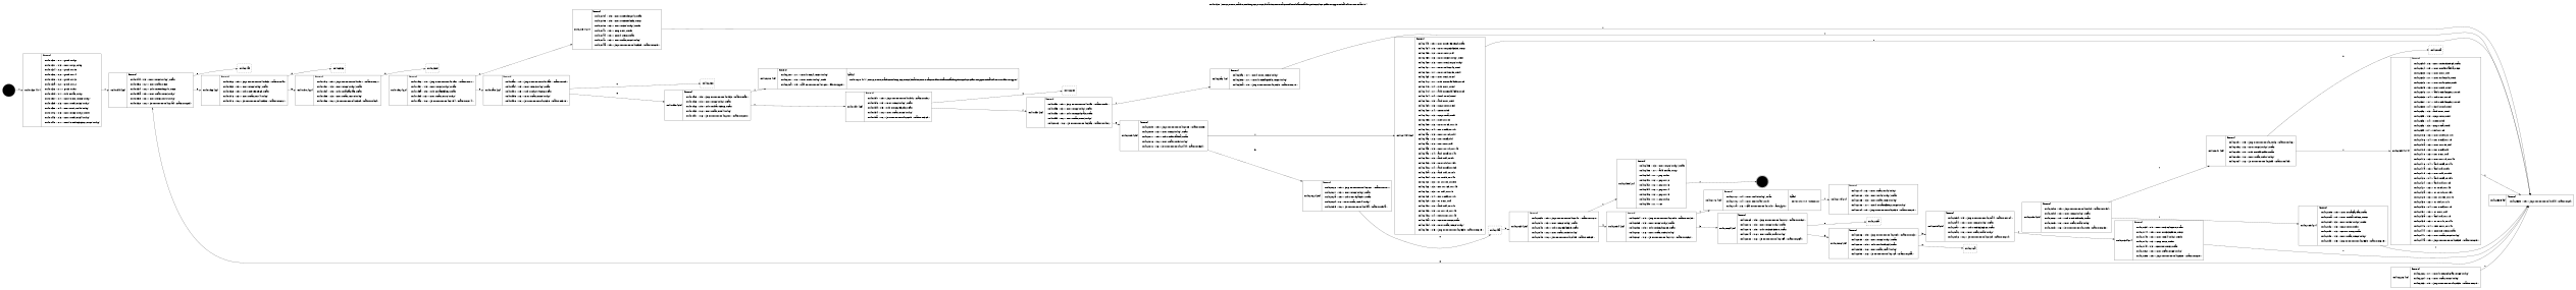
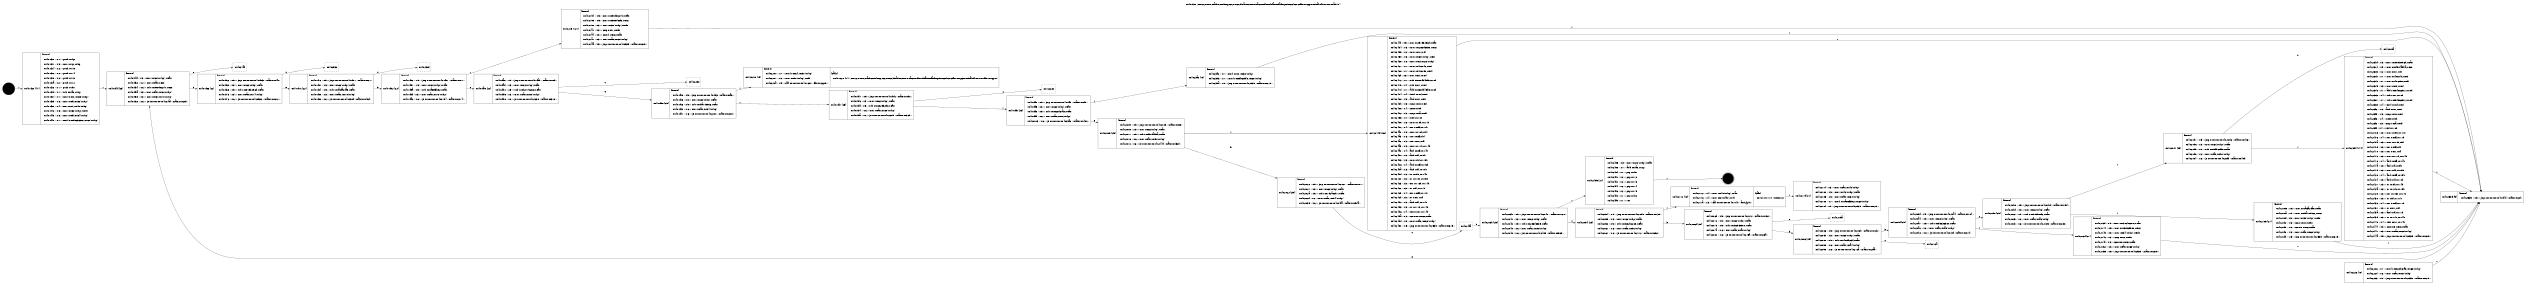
  digraph {
    label="0x401f20 (/mnt/c/Users/mathe/Desktop/tcc/POCII/binaries/extr_reactossdktoolsfattenfatfsoptionccsbcs.c_ff_wtoupper_Final-ollvm.out::main(0))"
    labelloc=t
    rankdir=LR
    node [shape=record]
    Entry [fillcolor=black height=0.3 shape=circle style=filled width=0.3]
    n2 [label="{\n     0x401f20 [47]\l\n     | [instrs]\l\n     &nbsp;&nbsp;0x401f20 \<+1\>: push %rbp\l\n     &nbsp;&nbsp;0x401f21 \<+3\>: mov %rsp,%rbp\l\n     &nbsp;&nbsp;0x401f24 \<+2\>: push %r15\l\n     &nbsp;&nbsp;0x401f26 \<+2\>: push %r14\l\n     &nbsp;&nbsp;0x401f28 \<+2\>: push %r13\l\n     &nbsp;&nbsp;0x401f2a \<+2\>: push %r12\l\n     &nbsp;&nbsp;0x401f2c \<+1\>: push %rbx\l\n     &nbsp;&nbsp;0x401f2d \<+7\>: sub $0xa8,%rsp\l\n     &nbsp;&nbsp;0x401f34 \<+7\>: movl $0x0,-0x38(%rbp)\l\n     &nbsp;&nbsp;0x401f3b \<+3\>: mov %edi,-0x3c(%rbp)\l\n     &nbsp;&nbsp;0x401f3e \<+4\>: mov %rsi,-0x48(%rbp)\l\n     &nbsp;&nbsp;0x401f42 \<+3\>: mov -0x3c(%rbp),%edi\l\n     &nbsp;&nbsp;0x401f45 \<+3\>: mov %edi,-0x34(%rbp)\l\n     &nbsp;&nbsp;0x401f48 \<+7\>: movl $0x556363c8,-0x68(%rbp)\l\n  }"]
    n3 [label="{\n     0x401f4f [23]\l\n     | [instrs]\l\n     &nbsp;&nbsp;0x401f4f \<+3\>: mov -0x68(%rbp),%eax\l\n     &nbsp;&nbsp;0x401f52 \<+2\>: mov %eax,%ecx\l\n     &nbsp;&nbsp;0x401f54 \<+6\>: sub $0x90dec27b,%ecx\l\n     &nbsp;&nbsp;0x401f5a \<+3\>: mov %eax,-0x6c(%rbp)\l\n     &nbsp;&nbsp;0x401f5d \<+3\>: mov %ecx,-0x70(%rbp)\l\n     &nbsp;&nbsp;0x401f60 \<+6\>: je 00000000004021af \<main+0x28f\>\l\n  }"]
    n4 [label="{\n     0x4021af\l\n  }" style=dashed]
    n5 [label="{\n     0x401f66 [22]\l\n     | [instrs]\l\n     &nbsp;&nbsp;0x401f66 \<+5\>: jmp 0000000000401f6b \<main+0x4b\>\l\n     &nbsp;&nbsp;0x401f6b \<+3\>: mov -0x6c(%rbp),%eax\l\n     &nbsp;&nbsp;0x401f6e \<+5\>: sub $0x9193096d,%eax\l\n     &nbsp;&nbsp;0x401f73 \<+3\>: mov %eax,-0x74(%rbp)\l\n     &nbsp;&nbsp;0x401f76 \<+6\>: je 0000000000402532 \<main+0x612\>\l\n  }"]
    n6 [label="{\n     0x402532\l\n  }" style=dashed]
    n7 [label="{\n     0x401f7c [22]\l\n     | [instrs]\l\n     &nbsp;&nbsp;0x401f7c \<+5\>: jmp 0000000000401f81 \<main+0x61\>\l\n     &nbsp;&nbsp;0x401f81 \<+3\>: mov -0x6c(%rbp),%eax\l\n     &nbsp;&nbsp;0x401f84 \<+5\>: sub $0xacfa2dae,%eax\l\n     &nbsp;&nbsp;0x401f89 \<+3\>: mov %eax,-0x78(%rbp)\l\n     &nbsp;&nbsp;0x401f8c \<+6\>: je 000000000040238f \<main+0x46f\>\l\n  }"]
    n8 [label="{\n     0x40238f\l\n  }" style=dashed]
    n9 [label="{\n     0x401f92 [22]\l\n     | [instrs]\l\n     &nbsp;&nbsp;0x401f92 \<+5\>: jmp 0000000000401f97 \<main+0x77\>\l\n     &nbsp;&nbsp;0x401f97 \<+3\>: mov -0x6c(%rbp),%eax\l\n     &nbsp;&nbsp;0x401f9a \<+5\>: sub $0xaeef3be2,%eax\l\n     &nbsp;&nbsp;0x401f9f \<+3\>: mov %eax,-0x7c(%rbp)\l\n     &nbsp;&nbsp;0x401fa2 \<+6\>: je 0000000000402194 \<main+0x274\>\l\n  }"]
    Exit [fillcolor=black height=0.3 peripheries=2 shape=circle style=filled width=0.3]
    n11 [label="{\n     0x402194 [27]\l\n     | [instrs]\l\n     &nbsp;&nbsp;0x402194 \<+5\>: mov $0x90dec27b,%eax\l\n     &nbsp;&nbsp;0x402199 \<+5\>: mov $0x589de8fc,%ecx\l\n     &nbsp;&nbsp;0x40219e \<+3\>: mov -0x30(%rbp),%edx\l\n     &nbsp;&nbsp;0x4021a1 \<+3\>: cmp $0x1,%edx\l\n     &nbsp;&nbsp;0x4021a4 \<+3\>: cmovl %ecx,%eax\l\n     &nbsp;&nbsp;0x4021a7 \<+3\>: mov %eax,-0x68(%rbp)\l\n     &nbsp;&nbsp;0x4021aa \<+5\>: jmp 0000000000402539 \<main+0x619\>\l\n  }"]
    n12 [label="{\n     0x401fa8 [22]\l\n     | [instrs]\l\n     &nbsp;&nbsp;0x401fa8 \<+5\>: jmp 0000000000401fad \<main+0x8d\>\l\n     &nbsp;&nbsp;0x401fad \<+3\>: mov -0x6c(%rbp),%eax\l\n     &nbsp;&nbsp;0x401fb0 \<+5\>: sub $0xb27792e6,%eax\l\n     &nbsp;&nbsp;0x401fb5 \<+3\>: mov %eax,-0x80(%rbp)\l\n     &nbsp;&nbsp;0x401fb8 \<+6\>: je 0000000000402238 \<main+0x318\>\l\n  }"]
    n13 [label="{\n     0x4020ea\l\n  }" style=dashed]
    n14 [label="{\n     0x402539 [5]\l\n     | [instrs]\l\n     &nbsp;&nbsp;0x402539 \<+5\>: jmp 0000000000401f4f \<main+0x2f\>\l\n  }"]
    n15 [label="{\n     0x402238\l\n  }" style=dashed]
    n16 [label="{\n     0x401fbe [25]\l\n     | [instrs]\l\n     &nbsp;&nbsp;0x401fbe \<+5\>: jmp 0000000000401fc3 \<main+0xa3\>\l\n     &nbsp;&nbsp;0x401fc3 \<+3\>: mov -0x6c(%rbp),%eax\l\n     &nbsp;&nbsp;0x401fc6 \<+5\>: sub $0xba1055c6,%eax\l\n     &nbsp;&nbsp;0x401fcb \<+6\>: mov %eax,-0x84(%rbp)\l\n     &nbsp;&nbsp;0x401fd1 \<+6\>: je 0000000000402200 \<main+0x2e0\>\l\n  }"]
    n17 [label="{\n     0x4023bf [144]\l\n     | [instrs]\l\n     &nbsp;&nbsp;0x4023bf \<+5\>: mov $0x9193096d,%eax\l\n     &nbsp;&nbsp;0x4023c4 \<+5\>: mov $0xf51da9ba,%ecx\l\n     &nbsp;&nbsp;0x4023c9 \<+2\>: mov $0x1,%dl\l\n     &nbsp;&nbsp;0x4023cb \<+7\>: mov 0x40604c,%esi\l\n     &nbsp;&nbsp;0x4023d2 \<+7\>: mov 0x406050,%edi\l\n     &nbsp;&nbsp;0x4023d9 \<+3\>: mov %esi,%r8d\l\n     &nbsp;&nbsp;0x4023dc \<+7\>: add $0x54e669c1,%r8d\l\n     &nbsp;&nbsp;0x4023e3 \<+4\>: sub $0x1,%r8d\l\n     &nbsp;&nbsp;0x4023e7 \<+7\>: sub $0x54e669c1,%r8d\l\n     &nbsp;&nbsp;0x4023ee \<+4\>: imul %r8d,%esi\l\n     &nbsp;&nbsp;0x4023f2 \<+3\>: and $0x1,%esi\l\n     &nbsp;&nbsp;0x4023f5 \<+3\>: cmp $0x0,%esi\l\n     &nbsp;&nbsp;0x4023f8 \<+4\>: sete %r9b\l\n     &nbsp;&nbsp;0x4023fc \<+3\>: cmp $0xa,%edi\l\n     &nbsp;&nbsp;0x4023ff \<+4\>: setl %r10b\l\n     &nbsp;&nbsp;0x402403 \<+3\>: mov %r9b,%r11b\l\n     &nbsp;&nbsp;0x402406 \<+4\>: xor $0xff,%r11b\l\n     &nbsp;&nbsp;0x40240a \<+3\>: mov %r10b,%bl\l\n     &nbsp;&nbsp;0x40240d \<+3\>: xor $0xff,%bl\l\n     &nbsp;&nbsp;0x402410 \<+3\>: xor $0x1,%dl\l\n     &nbsp;&nbsp;0x402413 \<+3\>: mov %r11b,%r14b\l\n     &nbsp;&nbsp;0x402416 \<+4\>: and $0xff,%r14b\l\n     &nbsp;&nbsp;0x40241a \<+3\>: and %dl,%r9b\l\n     &nbsp;&nbsp;0x40241d \<+3\>: mov %bl,%r15b\l\n     &nbsp;&nbsp;0x402420 \<+4\>: and $0xff,%r15b\l\n     &nbsp;&nbsp;0x402424 \<+3\>: and %dl,%r10b\l\n     &nbsp;&nbsp;0x402427 \<+3\>: or %r9b,%r14b\l\n     &nbsp;&nbsp;0x40242a \<+3\>: or %r10b,%r15b\l\n     &nbsp;&nbsp;0x40242d \<+3\>: xor %r15b,%r14b\l\n     &nbsp;&nbsp;0x402430 \<+3\>: or %bl,%r11b\l\n     &nbsp;&nbsp;0x402433 \<+4\>: xor $0xff,%r11b\l\n     &nbsp;&nbsp;0x402437 \<+3\>: or $0x1,%dl\l\n     &nbsp;&nbsp;0x40243a \<+3\>: and %dl,%r11b\l\n     &nbsp;&nbsp;0x40243d \<+3\>: or %r11b,%r14b\l\n     &nbsp;&nbsp;0x402440 \<+4\>: test $0x1,%r14b\l\n     &nbsp;&nbsp;0x402444 \<+3\>: cmovne %ecx,%eax\l\n     &nbsp;&nbsp;0x402447 \<+3\>: mov %eax,-0x68(%rbp)\l\n     &nbsp;&nbsp;0x40244a \<+5\>: jmp 0000000000402539 \<main+0x619\>\l\n  }"]
    n18 [label="{\n     0x402200 [15]\l\n     | [instrs]\l\n     &nbsp;&nbsp;0x402200 \<+7\>: movl $0x64,-0x50(%rbp)\l\n     &nbsp;&nbsp;0x402207 \<+3\>: mov -0x50(%rbp),%edi\l\n     &nbsp;&nbsp;0x40220a \<+5\>: call 0000000000401620 \<ff_wtoupper\>\l\n     | [calls]\l\n     &nbsp;&nbsp;0x401620 \{1\} (/mnt/c/Users/mathe/Desktop/tcc/POCII/binaries/extr_reactossdktoolsfattenfatfsoptionccsbcs.c_ff_wtoupper_Final-ollvm.out::ff_wtoupper)\l\n  }"]
    n19 [label="{\n     0x401fd7 [25]\l\n     | [instrs]\l\n     &nbsp;&nbsp;0x401fd7 \<+5\>: jmp 0000000000401fdc \<main+0xbc\>\l\n     &nbsp;&nbsp;0x401fdc \<+3\>: mov -0x6c(%rbp),%eax\l\n     &nbsp;&nbsp;0x401fdf \<+5\>: sub $0xc82992f8,%eax\l\n     &nbsp;&nbsp;0x401fe4 \<+6\>: mov %eax,-0x88(%rbp)\l\n     &nbsp;&nbsp;0x401fea \<+6\>: je 000000000040228b \<main+0x36b\>\l\n  }"]
    n20 [label="{\n     0x402226 [18]\l\n     | [instrs]\l\n     &nbsp;&nbsp;0x402226 \<+7\>: movl $0xe2cd67a3,-0x68(%rbp)\l\n     &nbsp;&nbsp;0x40222d \<+6\>: mov %eax,-0xc0(%rbp)\l\n     &nbsp;&nbsp;0x402233 \<+5\>: jmp 0000000000402539 \<main+0x619\>\l\n  }"]
    n21 [label="{\n     0x40228b\l\n  }" style=dashed]
    n22 [label="{\n     0x401ff0 [25]\l\n     | [instrs]\l\n     &nbsp;&nbsp;0x401ff0 \<+5\>: jmp 0000000000401ff5 \<main+0xd5\>\l\n     &nbsp;&nbsp;0x401ff5 \<+3\>: mov -0x6c(%rbp),%eax\l\n     &nbsp;&nbsp;0x401ff8 \<+5\>: sub $0xe2cd67a3,%eax\l\n     &nbsp;&nbsp;0x401ffd \<+6\>: mov %eax,-0x8c(%rbp)\l\n     &nbsp;&nbsp;0x402003 \<+6\>: je 00000000004023ac \<main+0x48c\>\l\n  }"]
    n23 [label="{\n     0x4023ac [19]\l\n     | [instrs]\l\n     &nbsp;&nbsp;0x4023ac \<+7\>: movl $0x0,-0x38(%rbp)\l\n     &nbsp;&nbsp;0x4023b3 \<+7\>: movl $0x5fb68fd8,-0x68(%rbp)\l\n     &nbsp;&nbsp;0x4023ba \<+5\>: jmp 0000000000402539 \<main+0x619\>\l\n  }"]
    n24 [label="{\n     0x402009 [25]\l\n     | [instrs]\l\n     &nbsp;&nbsp;0x402009 \<+5\>: jmp 000000000040200e \<main+0xee\>\l\n     &nbsp;&nbsp;0x40200e \<+3\>: mov -0x6c(%rbp),%eax\l\n     &nbsp;&nbsp;0x402011 \<+5\>: sub $0xf51da9ba,%eax\l\n     &nbsp;&nbsp;0x402016 \<+6\>: mov %eax,-0x90(%rbp)\l\n     &nbsp;&nbsp;0x40201c \<+6\>: je 000000000040244f \<main+0x52f\>\l\n  }"]
    n25 [label="{\n     0x4020d1 [25]\l\n     | [instrs]\l\n     &nbsp;&nbsp;0x4020d1 \<+5\>: jmp 00000000004020d6 \<main+0x1b6\>\l\n     &nbsp;&nbsp;0x4020d6 \<+3\>: mov -0x6c(%rbp),%eax\l\n     &nbsp;&nbsp;0x4020d9 \<+5\>: sub $0x5fb68fd8,%eax\l\n     &nbsp;&nbsp;0x4020de \<+6\>: mov %eax,-0xb0(%rbp)\l\n     &nbsp;&nbsp;0x4020e4 \<+6\>: je 00000000004023bf \<main+0x49f\>\l\n  }"]
    n26 [label="{\n     0x40244f [150]\l\n     | [instrs]\l\n     &nbsp;&nbsp;0x40244f \<+5\>: mov $0x9193096d,%eax\l\n     &nbsp;&nbsp;0x402454 \<+5\>: mov $0x2e3d3e39,%ecx\l\n     &nbsp;&nbsp;0x402459 \<+2\>: mov $0x1,%dl\l\n     &nbsp;&nbsp;0x40245b \<+3\>: mov -0x38(%rbp),%esi\l\n     &nbsp;&nbsp;0x40245e \<+3\>: mov %esi,-0x2c(%rbp)\l\n     &nbsp;&nbsp;0x402461 \<+7\>: mov 0x40604c,%esi\l\n     &nbsp;&nbsp;0x402468 \<+7\>: mov 0x406050,%edi\l\n     &nbsp;&nbsp;0x40246f \<+3\>: mov %esi,%r8d\l\n     &nbsp;&nbsp;0x402472 \<+7\>: sub $0xe8db45b5,%r8d\l\n     &nbsp;&nbsp;0x402479 \<+4\>: sub $0x1,%r8d\l\n     &nbsp;&nbsp;0x40247d \<+7\>: add $0xe8db45b5,%r8d\l\n     &nbsp;&nbsp;0x402484 \<+4\>: imul %r8d,%esi\l\n     &nbsp;&nbsp;0x402488 \<+3\>: and $0x1,%esi\l\n     &nbsp;&nbsp;0x40248b \<+3\>: cmp $0x0,%esi\l\n     &nbsp;&nbsp;0x40248e \<+4\>: sete %r9b\l\n     &nbsp;&nbsp;0x402492 \<+3\>: cmp $0xa,%edi\l\n     &nbsp;&nbsp;0x402495 \<+4\>: setl %r10b\l\n     &nbsp;&nbsp;0x402499 \<+3\>: mov %r9b,%r11b\l\n     &nbsp;&nbsp;0x40249c \<+4\>: xor $0xff,%r11b\l\n     &nbsp;&nbsp;0x4024a0 \<+3\>: mov %r10b,%bl\l\n     &nbsp;&nbsp;0x4024a3 \<+3\>: xor $0xff,%bl\l\n     &nbsp;&nbsp;0x4024a6 \<+3\>: xor $0x1,%dl\l\n     &nbsp;&nbsp;0x4024a9 \<+3\>: mov %r11b,%r14b\l\n     &nbsp;&nbsp;0x4024ac \<+4\>: and $0xff,%r14b\l\n     &nbsp;&nbsp;0x4024b0 \<+3\>: and %dl,%r9b\l\n     &nbsp;&nbsp;0x4024b3 \<+3\>: mov %bl,%r15b\l\n     &nbsp;&nbsp;0x4024b6 \<+4\>: and $0xff,%r15b\l\n     &nbsp;&nbsp;0x4024ba \<+3\>: and %dl,%r10b\l\n     &nbsp;&nbsp;0x4024bd \<+3\>: or %r9b,%r14b\l\n     &nbsp;&nbsp;0x4024c0 \<+3\>: or %r10b,%r15b\l\n     &nbsp;&nbsp;0x4024c3 \<+3\>: xor %r15b,%r14b\l\n     &nbsp;&nbsp;0x4024c6 \<+3\>: or %bl,%r11b\l\n     &nbsp;&nbsp;0x4024c9 \<+4\>: xor $0xff,%r11b\l\n     &nbsp;&nbsp;0x4024cd \<+3\>: or $0x1,%dl\l\n     &nbsp;&nbsp;0x4024d0 \<+3\>: and %dl,%r11b\l\n     &nbsp;&nbsp;0x4024d3 \<+3\>: or %r11b,%r14b\l\n     &nbsp;&nbsp;0x4024d6 \<+4\>: test $0x1,%r14b\l\n     &nbsp;&nbsp;0x4024da \<+3\>: cmovne %ecx,%eax\l\n     &nbsp;&nbsp;0x4024dd \<+3\>: mov %eax,-0x68(%rbp)\l\n     &nbsp;&nbsp;0x4024e0 \<+5\>: jmp 0000000000402539 \<main+0x619\>\l\n  }"]
    n27 [label="{\n     0x402022 [25]\l\n     | [instrs]\l\n     &nbsp;&nbsp;0x402022 \<+5\>: jmp 0000000000402027 \<main+0x107\>\l\n     &nbsp;&nbsp;0x402027 \<+3\>: mov -0x6c(%rbp),%eax\l\n     &nbsp;&nbsp;0x40202a \<+5\>: sub $0x1d2aecd7,%eax\l\n     &nbsp;&nbsp;0x40202f \<+6\>: mov %eax,-0x94(%rbp)\l\n     &nbsp;&nbsp;0x402035 \<+6\>: je 00000000004024fa \<main+0x5da\>\l\n  }"]
    n28 [label="{\n     0x4021e5 [27]\l\n     | [instrs]\l\n     &nbsp;&nbsp;0x4021e5 \<+5\>: mov $0xacfa2dae,%eax\l\n     &nbsp;&nbsp;0x4021ea \<+5\>: mov $0xba1055c6,%ecx\l\n     &nbsp;&nbsp;0x4021ef \<+3\>: mov -0x30(%rbp),%edx\l\n     &nbsp;&nbsp;0x4021f2 \<+3\>: cmp $0x0,%edx\l\n     &nbsp;&nbsp;0x4021f5 \<+3\>: cmove %ecx,%eax\l\n     &nbsp;&nbsp;0x4021f8 \<+3\>: mov %eax,-0x68(%rbp)\l\n     &nbsp;&nbsp;0x4021fb \<+5\>: jmp 0000000000402539 \<main+0x619\>\l\n  }"]
    n29 [label="{\n     0x4024fa\l\n  }" style=dashed]
    n30 [label="{\n     0x40217f [21]\l\n     | [instrs]\l\n     &nbsp;&nbsp;0x40217f \<+3\>: mov %eax,-0x4c(%rbp)\l\n     &nbsp;&nbsp;0x402182 \<+3\>: mov -0x4c(%rbp),%eax\l\n     &nbsp;&nbsp;0x402185 \<+3\>: mov %eax,-0x30(%rbp)\l\n     &nbsp;&nbsp;0x402188 \<+7\>: movl $0xaeef3be2,-0x68(%rbp)\l\n     &nbsp;&nbsp;0x40218f \<+5\>: jmp 0000000000402539 \<main+0x619\>\l\n  }"]
    n31 [label="{\n     0x40203b [25]\l\n     | [instrs]\l\n     &nbsp;&nbsp;0x40203b \<+5\>: jmp 0000000000402040 \<main+0x120\>\l\n     &nbsp;&nbsp;0x402040 \<+3\>: mov -0x6c(%rbp),%eax\l\n     &nbsp;&nbsp;0x402043 \<+5\>: sub $0x2e3d3e39,%eax\l\n     &nbsp;&nbsp;0x402048 \<+6\>: mov %eax,-0x98(%rbp)\l\n     &nbsp;&nbsp;0x40204e \<+6\>: je 00000000004024e5 \<main+0x5c5\>\l\n  }"]
    n32 [label="{\n     0x4024e5 [21]\l\n     | [instrs]\l\n     &nbsp;&nbsp;0x4024e5 \<+3\>: mov -0x2c(%rbp),%eax\l\n     &nbsp;&nbsp;0x4024e8 \<+7\>: add $0xa8,%rsp\l\n     &nbsp;&nbsp;0x4024ef \<+1\>: pop %rbx\l\n     &nbsp;&nbsp;0x4024f0 \<+2\>: pop %r12\l\n     &nbsp;&nbsp;0x4024f2 \<+2\>: pop %r13\l\n     &nbsp;&nbsp;0x4024f4 \<+2\>: pop %r14\l\n     &nbsp;&nbsp;0x4024f6 \<+2\>: pop %r15\l\n     &nbsp;&nbsp;0x4024f8 \<+1\>: pop %rbp\l\n     &nbsp;&nbsp;0x4024f9 \<+1\>: ret\l\n  }"]
    n33 [label="{\n     0x402054 [25]\l\n     | [instrs]\l\n     &nbsp;&nbsp;0x402054 \<+5\>: jmp 0000000000402059 \<main+0x139\>\l\n     &nbsp;&nbsp;0x402059 \<+3\>: mov -0x6c(%rbp),%eax\l\n     &nbsp;&nbsp;0x40205c \<+5\>: sub $0x382bc28e,%eax\l\n     &nbsp;&nbsp;0x402061 \<+6\>: mov %eax,-0x9c(%rbp)\l\n     &nbsp;&nbsp;0x402067 \<+6\>: je 0000000000402172 \<main+0x252\>\l\n  }"]
    n34 [label="{\n     0x402172 [13]\l\n     | [instrs]\l\n     &nbsp;&nbsp;0x402172 \<+4\>: mov -0x48(%rbp),%rax\l\n     &nbsp;&nbsp;0x402176 \<+4\>: mov 0x8(%rax),%rdi\l\n     &nbsp;&nbsp;0x40217a \<+5\>: call 0000000000401040 \<atoi@plt\>\l\n     | [calls]\l\n     &nbsp;&nbsp;0x401040 \{1\} (unknown)\l\n  }"]
    n35 [label="{\n     0x40206d [25]\l\n     | [instrs]\l\n     &nbsp;&nbsp;0x40206d \<+5\>: jmp 0000000000402072 \<main+0x152\>\l\n     &nbsp;&nbsp;0x402072 \<+3\>: mov -0x6c(%rbp),%eax\l\n     &nbsp;&nbsp;0x402075 \<+5\>: sub $0x3c9c5980,%eax\l\n     &nbsp;&nbsp;0x40207a \<+6\>: mov %eax,-0xa0(%rbp)\l\n     &nbsp;&nbsp;0x402080 \<+6\>: je 000000000040215a \<main+0x23a\>\l\n  }"]
    n36 [label="{\n     0x40215a\l\n  }" style=dashed]
    n37 [label="{\n     0x402086 [25]\l\n     | [instrs]\l\n     &nbsp;&nbsp;0x402086 \<+5\>: jmp 000000000040208b \<main+0x16b\>\l\n     &nbsp;&nbsp;0x40208b \<+3\>: mov -0x6c(%rbp),%eax\l\n     &nbsp;&nbsp;0x40208e \<+5\>: sub $0x480f523f,%eax\l\n     &nbsp;&nbsp;0x402093 \<+6\>: mov %eax,-0xa4(%rbp)\l\n     &nbsp;&nbsp;0x402099 \<+6\>: je 00000000004021ca \<main+0x2aa\>\l\n  }"]
    n38 [label="{\n     0x4020b8 [25]\l\n     | [instrs]\l\n     &nbsp;&nbsp;0x4020b8 \<+5\>: jmp 00000000004020bd \<main+0x19d\>\l\n     &nbsp;&nbsp;0x4020bd \<+3\>: mov -0x6c(%rbp),%eax\l\n     &nbsp;&nbsp;0x4020c0 \<+5\>: sub $0x589de8fc,%eax\l\n     &nbsp;&nbsp;0x4020c5 \<+6\>: mov %eax,-0xac(%rbp)\l\n     &nbsp;&nbsp;0x4020cb \<+6\>: je 00000000004021e5 \<main+0x2c5\>\l\n  }"]
    n39 [label="{\n     0x40209f [25]\l\n     | [instrs]\l\n     &nbsp;&nbsp;0x40209f \<+5\>: jmp 00000000004020a4 \<main+0x184\>\l\n     &nbsp;&nbsp;0x4020a4 \<+3\>: mov -0x6c(%rbp),%eax\l\n     &nbsp;&nbsp;0x4020a7 \<+5\>: sub $0x556363c8,%eax\l\n     &nbsp;&nbsp;0x4020ac \<+6\>: mov %eax,-0xa8(%rbp)\l\n     &nbsp;&nbsp;0x4020b2 \<+6\>: je 000000000040213f \<main+0x21f\>\l\n  }"]
    n40 [label="{\n     0x4021ca\l\n  }" style=dashed]
    n41 [label="{\n     0x40213f [27]\l\n     | [instrs]\l\n     &nbsp;&nbsp;0x40213f \<+5\>: mov $0x382bc28e,%eax\l\n     &nbsp;&nbsp;0x402144 \<+5\>: mov $0x3c9c5980,%ecx\l\n     &nbsp;&nbsp;0x402149 \<+3\>: mov -0x34(%rbp),%edx\l\n     &nbsp;&nbsp;0x40214c \<+3\>: cmp $0x2,%edx\l\n     &nbsp;&nbsp;0x40214f \<+3\>: cmovne %ecx,%eax\l\n     &nbsp;&nbsp;0x402152 \<+3\>: mov %eax,-0x68(%rbp)\l\n     &nbsp;&nbsp;0x402155 \<+5\>: jmp 0000000000402539 \<main+0x619\>\l\n  }"]
    Entry -> n2 [label=" 1"]
    n2 -> n3 [label=" 1"]
    n3 -> n4 [label=" 0"]
    n3 -> n5 [label=" 9"]
    n5 -> n6 [label=" 0"]
    n5 -> n7 [label=" 9"]
    n7 -> n8 [label=" 0"]
+   n7 -> n9 [label=" 9"]
    n9 -> n11 [label=" 1"]
    n9 -> n12 [label=" 8"]
    n11 -> n14 [label=" 1"]
    n12 -> n15 [label=" 0"]
    n12 -> n16 [label=" 8"]
    n14 -> n3 [label=" 8"]
    n16 -> n18 [label=" 1"]
    n16 -> n19 [label=" 7"]
    n17 -> n14 [label=" 1"]
    n19 -> n21 [label=" 0"]
    n19 -> n22 [label=" 7"]
    n20 -> n14 [label=" 1"]
    n22 -> n23 [label=" 1"]
    n22 -> n24 [label=" 6"]
    n23 -> n14 [label=" 1"]
    n24 -> n26 [label=" 1"]
    n24 -> n27 [label=" 5"]
    n25 -> n13 [label=" 0"]
    n25 -> n17 [label=" 1"]
    n26 -> n14 [label=" 1"]
    n27 -> n29 [label=" 0"]
    n28 -> n14 [label=" 1"]
    n29 -> n31 [label=" 5"]
    n31 -> n32 [label=" 1"]
    n31 -> n33 [label=" 4"]
    n32 -> Exit [label=" 1"]
    n33 -> n34 [label=" 1"]
    n33 -> n35 [label=" 3"]
    n34 -> n30 [label=" 1"]
    n35 -> n36 [label=" 0"]
    n35 -> n37 [label=" 3"]
    n37 -> n39 [label=" 3"]
    n37 -> n40 [label=" 0"]
    n38 -> n25 [label=" 1"]
    n38 -> n28 [label=" 1"]
+   n39 -> n38 [label=" 2"]
    n39 -> n41 [label=" 1"]
    n41 -> n14 [label=" 1"]
  }
